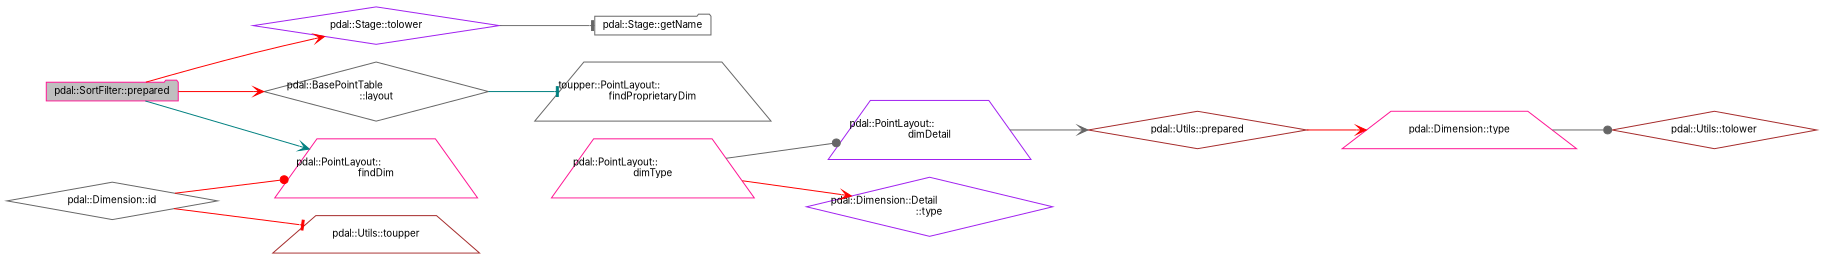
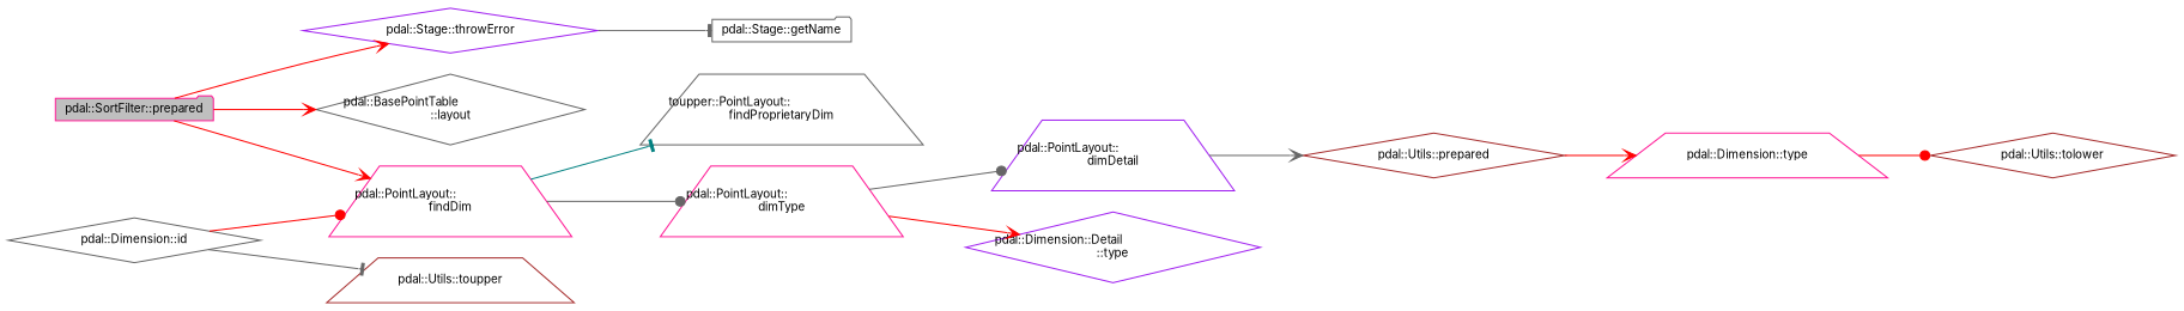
  digraph {
    fontname=Inter
    rankdir=LR
    node [color=deeppink fillcolor=white fontname=Inter fontsize=10 shape=trapezium style=filled]
    edge [arrowhead=vee color=gray40 fontname=Inter fontsize=10 labelfontname=Helvetica labelfontsize=10 style=solid]
    n1 [fillcolor=grey75 fontcolor=black height=0.2 label="pdal::SortFilter::prepared" shape=folder width=0.4]
    n2 [height=0.2 label="pdal::PointLayout::\lfindDim" width=0.4]
    n3 [color=gray40 height=0.2 label="pdal::BasePointTable\l::layout" shape=diamond width=0.4]
-   n4 [color=purple height=0.2 label="pdal::Stage::tolower" shape=diamond width=0.4]
+   n4 [color=purple height=0.2 label="pdal::Stage::throwError" shape=diamond width=0.4]
    n5 [height=0.2 label="pdal::PointLayout::\ldimType" width=0.4]
    n6 [color=gray40 height=0.2 label="toupper::PointLayout::\lfindProprietaryDim" width=0.4]
    n7 [color=gray40 height=0.2 label="pdal::Stage::getName" shape=folder width=0.4]
    n8 [color=purple height=0.2 label="pdal::PointLayout::\ldimDetail" width=0.4]
    n9 [color=purple height=0.2 label="pdal::Dimension::Detail\l::type" shape=diamond width=0.4]
    n10 [color=gray40 height=0.2 label="pdal::Dimension::id" shape=diamond width=0.4]
    n11 [color=brown height=0.2 label="pdal::Utils::toupper" width=0.4]
    n12 [color=brown height=0.2 label="pdal::Utils::prepared" shape=diamond width=0.4]
    n13 [height=0.2 label="pdal::Dimension::type" width=0.4]
    n14 [color=brown height=0.2 label="pdal::Utils::tolower" shape=diamond width=0.4]
-   n1 -> n2 [color=teal]
+   n1 -> n2 [color=red]
    n1 -> n3 [color=red]
    n1 -> n4 [color=red]
-   n3 -> n6 [arrowhead=tee color=teal]
+   n2 -> n5 [arrowhead=dot]
+   n2 -> n6 [arrowhead=tee color=teal]
    n4 -> n7 [arrowhead=tee]
    n5 -> n8 [arrowhead=dot]
    n5 -> n9 [color=red]
    n8 -> n12
    n10 -> n2 [arrowhead=dot color=red]
-   n10 -> n11 [arrowhead=tee color=red]
+   n10 -> n11 [arrowhead=tee]
    n12 -> n13 [color=red]
-   n13 -> n14 [arrowhead=dot]
+   n13 -> n14 [arrowhead=dot color=red]
  }
